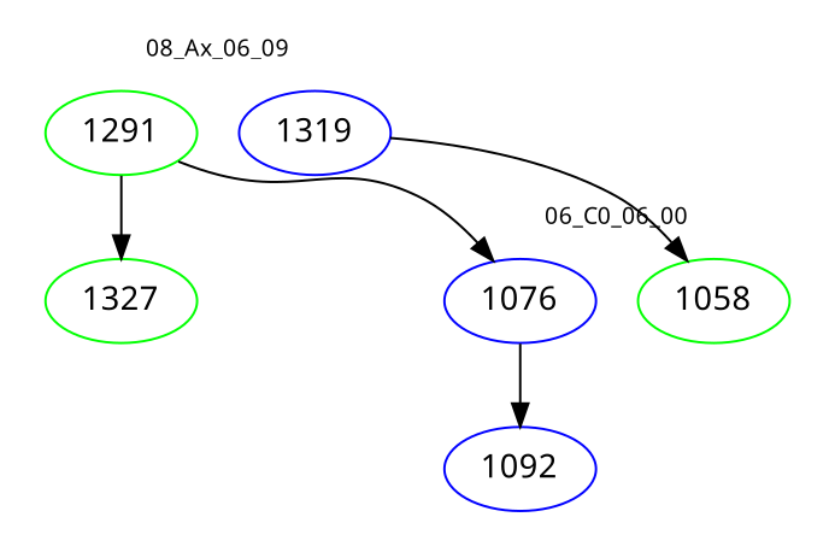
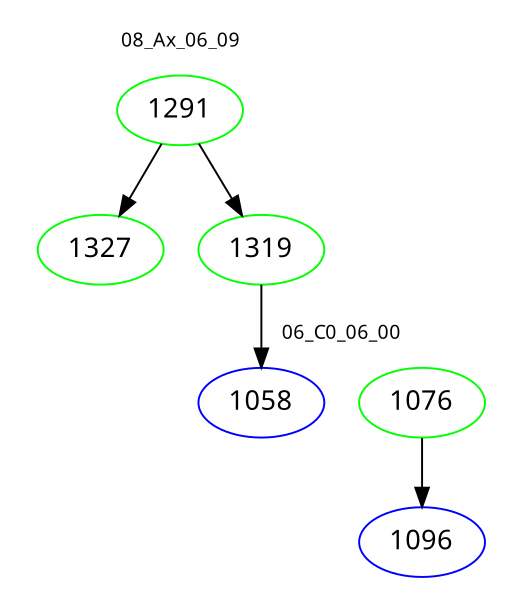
  digraph {
    fontname="Noto Sans"
    node [color=green fontname="Noto Sans"]
    edge [color=black fontname="Noto Sans"]
    n1 [label=1291]
    n2 [label=1327]
-   n3 [color=blue label=1319]
-   n4 [color=blue label=1076]
-   n5 [label=1058]
-   n6 [color=blue label=1092]
+   n3 [label=1319]
+   n4 [label=1076]
+   n5 [color=blue label=1058]
+   n6 [color=blue label=1096]
    subgraph cluster_1 {
      color=white
      fontsize=10
      label="08_Ax_06_09"
      n1
      n2
      n3
    }
    subgraph cluster_2 {
      color=white
      fontsize=10
      label="06_C0_06_00"
      n4
      n5
      n6
    }
    n1 -> n2
-   n1 -> n4
+   n1 -> n3
    n3 -> n5
    n4 -> n6
  }
